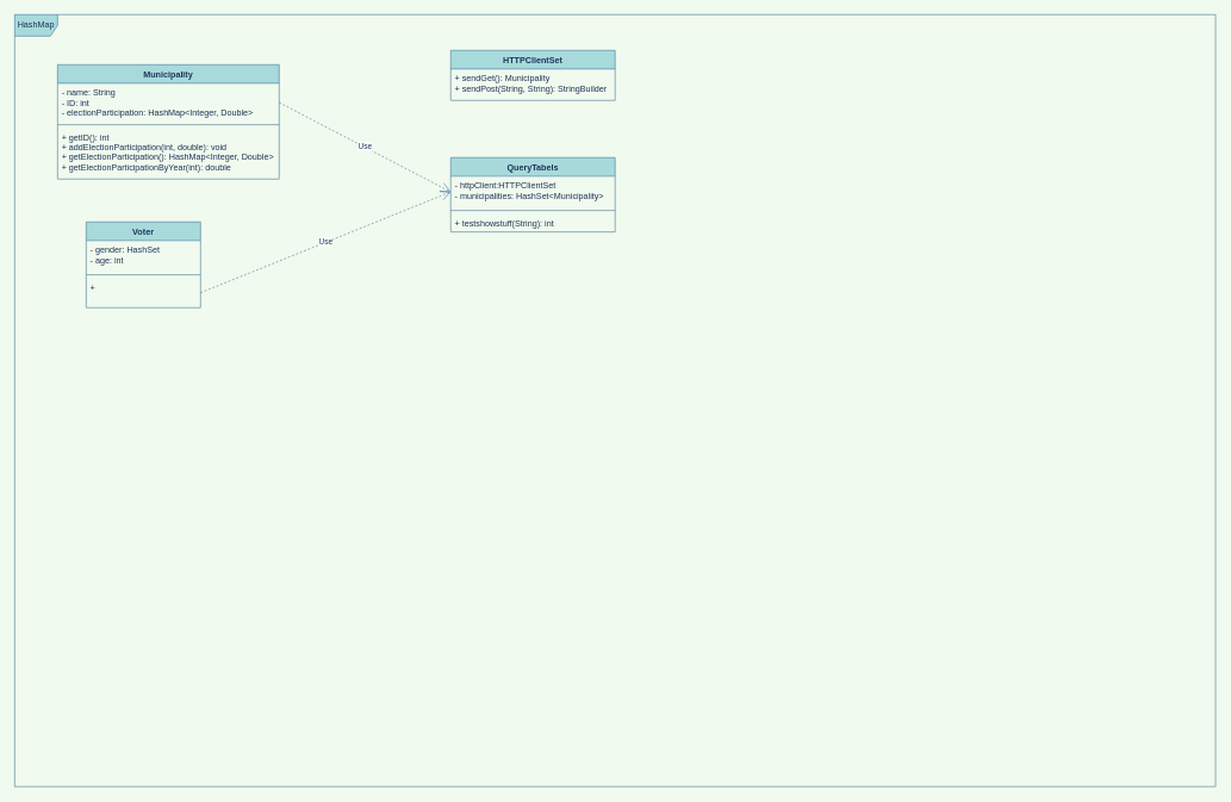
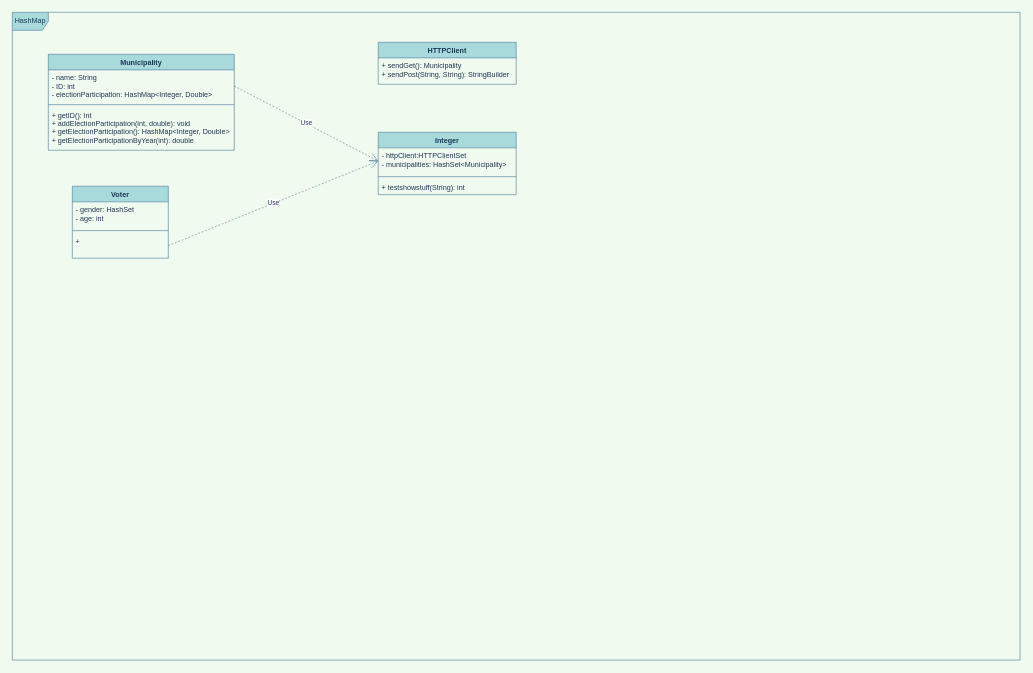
  <mxCell id="0" />
  <mxCell id="1" parent="0" />
  <mxCell id="2" value="HashMap" style="shape=umlFrame;whiteSpace=wrap;html=1;strokeColor=#457B9D;fontColor=#1D3557;fillColor=#A8DADC;" parent="1" vertex="1"><mxGeometry x="20" y="20" width="1680" height="1080" as="geometry" /></mxCell>
  <mxCell id="3" value="Municipality" style="swimlane;fontStyle=1;align=center;verticalAlign=top;childLayout=stackLayout;horizontal=1;startSize=26;horizontalStack=0;resizeParent=1;resizeParentMax=0;resizeLast=0;collapsible=1;marginBottom=0;fillColor=#A8DADC;strokeColor=#457B9D;fontColor=#1D3557;" parent="1" vertex="1"><mxGeometry x="80" y="90" width="310" height="160" as="geometry" /></mxCell>
  <mxCell id="4" value="- name: String&#10;- ID: int&#10;- electionParticipation: HashMap&lt;Integer, Double&gt;&#10;" style="text;strokeColor=none;fillColor=none;align=left;verticalAlign=top;spacingLeft=4;spacingRight=4;overflow=hidden;rotatable=0;points=[[0,0.5],[1,0.5]];portConstraint=eastwest;fontColor=#1D3557;" parent="3" vertex="1"><mxGeometry y="26" width="310" height="54" as="geometry" /></mxCell>
  <mxCell id="5" value="" style="line;strokeWidth=1;fillColor=none;align=left;verticalAlign=middle;spacingTop=-1;spacingLeft=3;spacingRight=3;rotatable=0;labelPosition=right;points=[];portConstraint=eastwest;strokeColor=#457B9D;labelBackgroundColor=#F1FAEE;fontColor=#1D3557;" parent="3" vertex="1"><mxGeometry y="80" width="310" height="8" as="geometry" /></mxCell>
  <mxCell id="6" value="+ getID(): int&#10;+ addElectionParticipation(int, double): void&#10;+ getElectionParticipation(): HashMap&lt;Integer, Double&gt;&#10;+ getElectionParticipationByYear(int): double" style="text;strokeColor=none;fillColor=none;align=left;verticalAlign=top;spacingLeft=4;spacingRight=4;overflow=hidden;rotatable=0;points=[[0,0.5],[1,0.5]];portConstraint=eastwest;fontColor=#1D3557;" parent="3" vertex="1"><mxGeometry y="88" width="310" height="72" as="geometry" /></mxCell>
- <mxCell id="7" value="HTTPClientSet" style="swimlane;fontStyle=1;align=center;verticalAlign=top;childLayout=stackLayout;horizontal=1;startSize=26;horizontalStack=0;resizeParent=1;resizeParentMax=0;resizeLast=0;collapsible=1;marginBottom=0;strokeColor=#457B9D;fontColor=#1D3557;fillColor=#A8DADC;" parent="1" vertex="1"><mxGeometry x="630" y="70" width="230" height="70" as="geometry" /></mxCell>
+ <mxCell id="7" value="HTTPClient" style="swimlane;fontStyle=1;align=center;verticalAlign=top;childLayout=stackLayout;horizontal=1;startSize=26;horizontalStack=0;resizeParent=1;resizeParentMax=0;resizeLast=0;collapsible=1;marginBottom=0;strokeColor=#457B9D;fontColor=#1D3557;fillColor=#A8DADC;" parent="1" vertex="1"><mxGeometry x="630" y="70" width="230" height="70" as="geometry" /></mxCell>
  <mxCell id="8" value="+ sendGet(): Municipality&#10;+ sendPost(String, String): StringBuilder&#10;" style="text;strokeColor=none;fillColor=none;align=left;verticalAlign=top;spacingLeft=4;spacingRight=4;overflow=hidden;rotatable=0;points=[[0,0.5],[1,0.5]];portConstraint=eastwest;fontColor=#1D3557;" parent="7" vertex="1"><mxGeometry y="26" width="230" height="44" as="geometry" /></mxCell>
- <mxCell id="9" value="QueryTabels" style="swimlane;fontStyle=1;align=center;verticalAlign=top;childLayout=stackLayout;horizontal=1;startSize=26;horizontalStack=0;resizeParent=1;resizeParentMax=0;resizeLast=0;collapsible=1;marginBottom=0;strokeColor=#457B9D;fontColor=#1D3557;fillColor=#A8DADC;" parent="1" vertex="1"><mxGeometry x="630" y="220" width="230" height="104" as="geometry" /></mxCell>
+ <mxCell id="9" value="Integer" style="swimlane;fontStyle=1;align=center;verticalAlign=top;childLayout=stackLayout;horizontal=1;startSize=26;horizontalStack=0;resizeParent=1;resizeParentMax=0;resizeLast=0;collapsible=1;marginBottom=0;strokeColor=#457B9D;fontColor=#1D3557;fillColor=#A8DADC;" parent="1" vertex="1"><mxGeometry x="630" y="220" width="230" height="104" as="geometry" /></mxCell>
  <mxCell id="10" value="- httpClient:HTTPClientSet&#10;- municipalities: HashSet&lt;Municipality&gt;&#10;" style="text;strokeColor=none;fillColor=none;align=left;verticalAlign=top;spacingLeft=4;spacingRight=4;overflow=hidden;rotatable=0;points=[[0,0.5],[1,0.5]];portConstraint=eastwest;fontColor=#1D3557;" parent="9" vertex="1"><mxGeometry y="26" width="230" height="44" as="geometry" /></mxCell>
  <mxCell id="11" value="" style="line;strokeWidth=1;fillColor=none;align=left;verticalAlign=middle;spacingTop=-1;spacingLeft=3;spacingRight=3;rotatable=0;labelPosition=right;points=[];portConstraint=eastwest;strokeColor=#457B9D;fontColor=#1D3557;labelBackgroundColor=#F1FAEE;" parent="9" vertex="1"><mxGeometry y="70" width="230" height="8" as="geometry" /></mxCell>
  <mxCell id="12" value="+ testshowstuff(String): int" style="text;strokeColor=none;fillColor=none;align=left;verticalAlign=top;spacingLeft=4;spacingRight=4;overflow=hidden;rotatable=0;points=[[0,0.5],[1,0.5]];portConstraint=eastwest;fontColor=#1D3557;" parent="9" vertex="1"><mxGeometry y="78" width="230" height="26" as="geometry" /></mxCell>
  <mxCell id="13" value="Voter" style="swimlane;fontStyle=1;align=center;verticalAlign=top;childLayout=stackLayout;horizontal=1;startSize=26;horizontalStack=0;resizeParent=1;resizeParentMax=0;resizeLast=0;collapsible=1;marginBottom=0;strokeColor=#457B9D;fontColor=#1D3557;fillColor=#A8DADC;" vertex="1" parent="1"><mxGeometry x="120" y="310" width="160" height="120" as="geometry" /></mxCell>
  <mxCell id="14" value="- gender: HashSet&#10;- age: int&#10;" style="text;strokeColor=none;fillColor=none;align=left;verticalAlign=top;spacingLeft=4;spacingRight=4;overflow=hidden;rotatable=0;points=[[0,0.5],[1,0.5]];portConstraint=eastwest;fontColor=#1D3557;" vertex="1" parent="13"><mxGeometry y="26" width="160" height="44" as="geometry" /></mxCell>
  <mxCell id="15" value="" style="line;strokeWidth=1;fillColor=none;align=left;verticalAlign=middle;spacingTop=-1;spacingLeft=3;spacingRight=3;rotatable=0;labelPosition=right;points=[];portConstraint=eastwest;strokeColor=#457B9D;fontColor=#1D3557;labelBackgroundColor=#F1FAEE;" vertex="1" parent="13"><mxGeometry y="70" width="160" height="8" as="geometry" /></mxCell>
  <mxCell id="16" value="+ " style="text;strokeColor=none;fillColor=none;align=left;verticalAlign=top;spacingLeft=4;spacingRight=4;overflow=hidden;rotatable=0;points=[[0,0.5],[1,0.5]];portConstraint=eastwest;fontColor=#1D3557;" vertex="1" parent="13"><mxGeometry y="78" width="160" height="42" as="geometry" /></mxCell>
  <mxCell id="17" value="Use" style="endArrow=open;endSize=12;dashed=1;html=1;rounded=0;strokeColor=#457B9D;fontColor=#1D3557;fillColor=#A8DADC;exitX=1;exitY=0.5;exitDx=0;exitDy=0;entryX=0;entryY=0.5;entryDx=0;entryDy=0;" edge="1" parent="1" source="16" target="10"><mxGeometry width="160" relative="1" as="geometry"><mxPoint x="320" y="380" as="sourcePoint" /><mxPoint x="480" y="380" as="targetPoint" /></mxGeometry></mxCell>
  <mxCell id="18" value="Use" style="endArrow=open;endSize=12;dashed=1;html=1;rounded=0;strokeColor=#457B9D;fontColor=#1D3557;fillColor=#A8DADC;exitX=1;exitY=0.5;exitDx=0;exitDy=0;entryX=0;entryY=0.5;entryDx=0;entryDy=0;" edge="1" parent="1" source="4" target="10"><mxGeometry width="160" relative="1" as="geometry"><mxPoint x="540" y="370" as="sourcePoint" /><mxPoint x="700" y="370" as="targetPoint" /></mxGeometry></mxCell>
